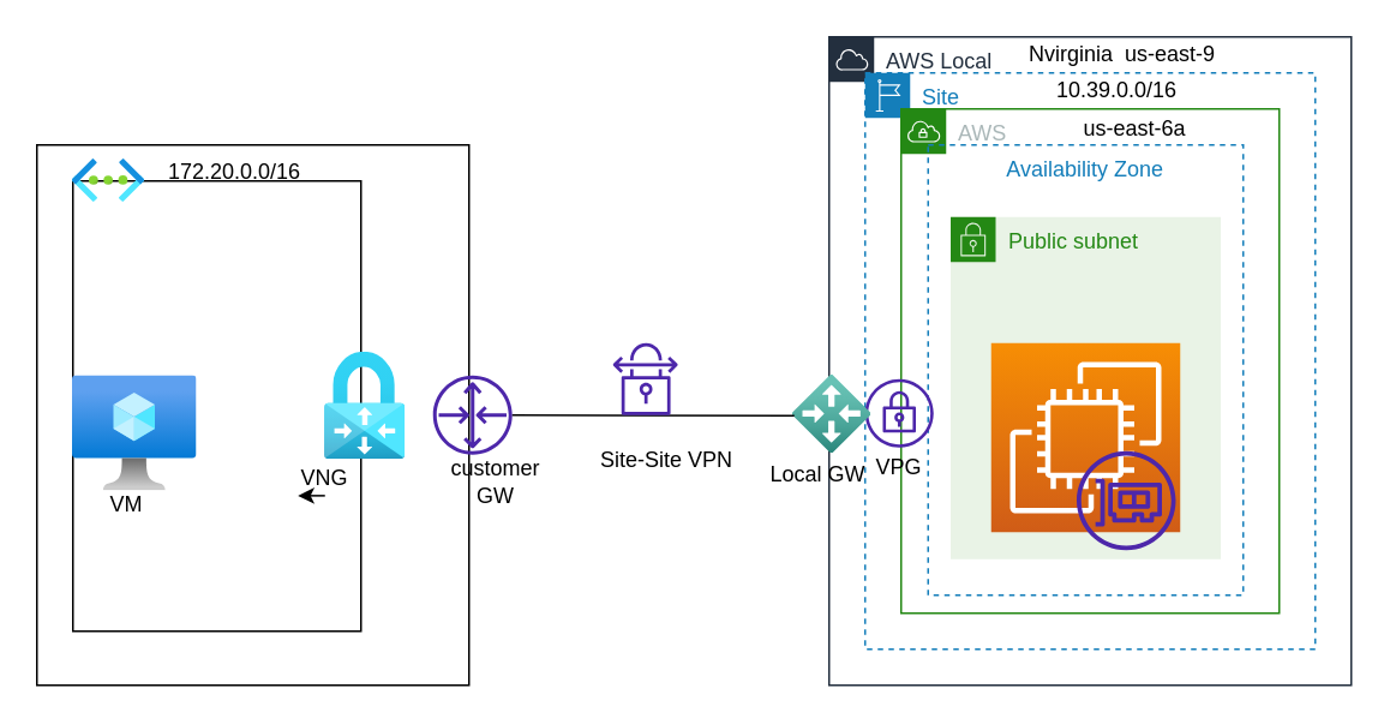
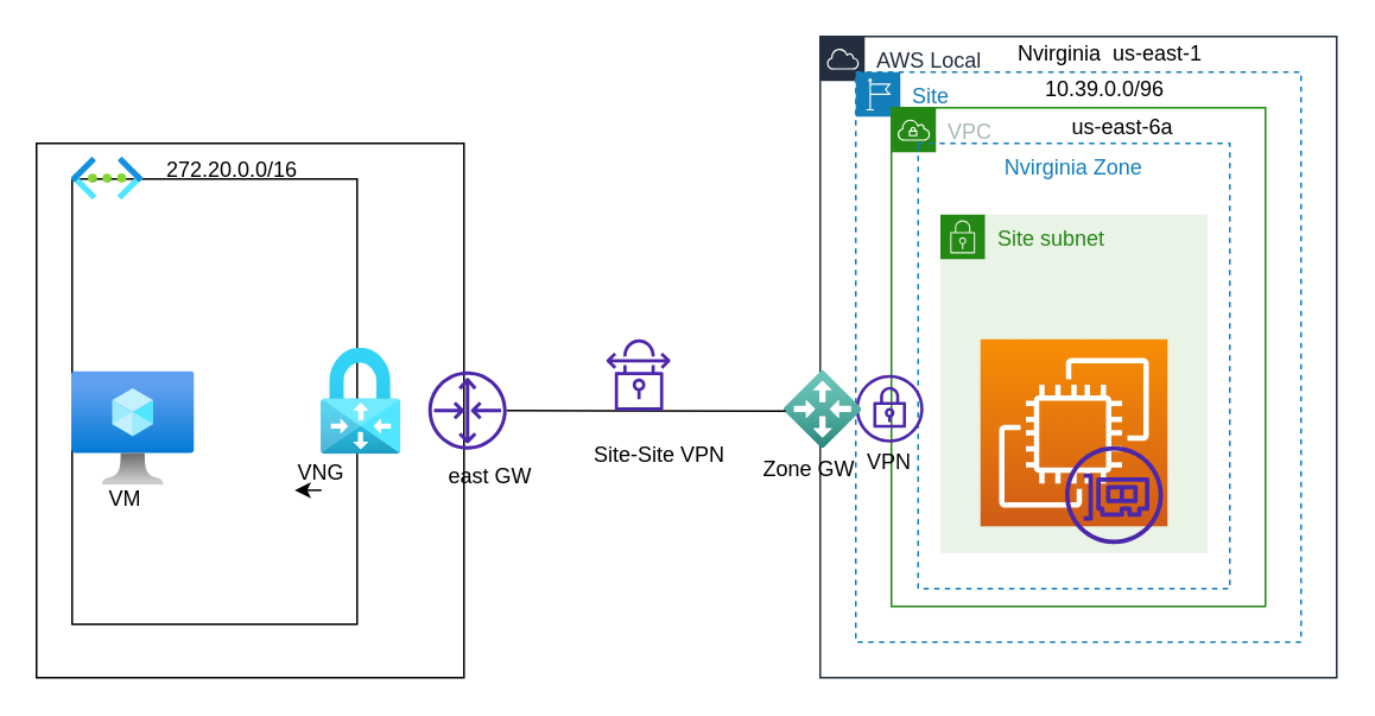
  <mxCell id="0" />
  <mxCell id="1" parent="0" />
  <mxCell id="2" value="AWS Local" style="points=[[0,0],[0.25,0],[0.5,0],[0.75,0],[1,0],[1,0.25],[1,0.5],[1,0.75],[1,1],[0.75,1],[0.5,1],[0.25,1],[0,1],[0,0.75],[0,0.5],[0,0.25]];outlineConnect=0;gradientColor=none;html=1;whiteSpace=wrap;fontSize=12;fontStyle=0;container=1;pointerEvents=0;collapsible=0;recursiveResize=0;shape=mxgraph.aws4.group;grIcon=mxgraph.aws4.group_aws_cloud;strokeColor=#232F3E;fillColor=none;verticalAlign=top;align=left;spacingLeft=30;fontColor=#232F3E;dashed=0;" vertex="1" parent="1"><mxGeometry x="460" y="20" width="290" height="360" as="geometry" /></mxCell>
  <mxCell id="3" value="Site" style="points=[[0,0],[0.25,0],[0.5,0],[0.75,0],[1,0],[1,0.25],[1,0.5],[1,0.75],[1,1],[0.75,1],[0.5,1],[0.25,1],[0,1],[0,0.75],[0,0.5],[0,0.25]];outlineConnect=0;gradientColor=none;html=1;whiteSpace=wrap;fontSize=12;fontStyle=0;container=1;pointerEvents=0;collapsible=0;recursiveResize=0;shape=mxgraph.aws4.group;grIcon=mxgraph.aws4.group_region;strokeColor=#147EBA;fillColor=none;verticalAlign=top;align=left;spacingLeft=30;fontColor=#147EBA;dashed=1;" vertex="1" parent="2"><mxGeometry x="20" y="20" width="250" height="320" as="geometry" /></mxCell>
- <mxCell id="4" value="AWS" style="points=[[0,0],[0.25,0],[0.5,0],[0.75,0],[1,0],[1,0.25],[1,0.5],[1,0.75],[1,1],[0.75,1],[0.5,1],[0.25,1],[0,1],[0,0.75],[0,0.5],[0,0.25]];outlineConnect=0;gradientColor=none;html=1;whiteSpace=wrap;fontSize=12;fontStyle=0;container=1;pointerEvents=0;collapsible=0;recursiveResize=0;shape=mxgraph.aws4.group;grIcon=mxgraph.aws4.group_vpc;strokeColor=#248814;fillColor=none;verticalAlign=top;align=left;spacingLeft=30;fontColor=#AAB7B8;dashed=0;" vertex="1" parent="3"><mxGeometry x="20" y="20" width="210" height="280" as="geometry" /></mxCell>
- <mxCell id="5" value="Availability Zone" style="fillColor=none;strokeColor=#147EBA;dashed=1;verticalAlign=top;fontStyle=0;fontColor=#147EBA;whiteSpace=wrap;html=1;" vertex="1" parent="4"><mxGeometry x="15" y="20" width="175" height="250" as="geometry" /></mxCell>
- <mxCell id="6" value="Public subnet" style="points=[[0,0],[0.25,0],[0.5,0],[0.75,0],[1,0],[1,0.25],[1,0.5],[1,0.75],[1,1],[0.75,1],[0.5,1],[0.25,1],[0,1],[0,0.75],[0,0.5],[0,0.25]];outlineConnect=0;gradientColor=none;html=1;whiteSpace=wrap;fontSize=12;fontStyle=0;container=1;pointerEvents=0;collapsible=0;recursiveResize=0;shape=mxgraph.aws4.group;grIcon=mxgraph.aws4.group_security_group;grStroke=0;strokeColor=#248814;fillColor=#E9F3E6;verticalAlign=top;align=left;spacingLeft=30;fontColor=#248814;dashed=0;" vertex="1" parent="4"><mxGeometry x="27.5" y="60" width="150" height="190" as="geometry" /></mxCell>
+ <mxCell id="4" value="VPC" style="points=[[0,0],[0.25,0],[0.5,0],[0.75,0],[1,0],[1,0.25],[1,0.5],[1,0.75],[1,1],[0.75,1],[0.5,1],[0.25,1],[0,1],[0,0.75],[0,0.5],[0,0.25]];outlineConnect=0;gradientColor=none;html=1;whiteSpace=wrap;fontSize=12;fontStyle=0;container=1;pointerEvents=0;collapsible=0;recursiveResize=0;shape=mxgraph.aws4.group;grIcon=mxgraph.aws4.group_vpc;strokeColor=#248814;fillColor=none;verticalAlign=top;align=left;spacingLeft=30;fontColor=#AAB7B8;dashed=0;" vertex="1" parent="3"><mxGeometry x="20" y="20" width="210" height="280" as="geometry" /></mxCell>
+ <mxCell id="5" value="Nvirginia Zone" style="fillColor=none;strokeColor=#147EBA;dashed=1;verticalAlign=top;fontStyle=0;fontColor=#147EBA;whiteSpace=wrap;html=1;" vertex="1" parent="4"><mxGeometry x="15" y="20" width="175" height="250" as="geometry" /></mxCell>
+ <mxCell id="6" value="Site subnet" style="points=[[0,0],[0.25,0],[0.5,0],[0.75,0],[1,0],[1,0.25],[1,0.5],[1,0.75],[1,1],[0.75,1],[0.5,1],[0.25,1],[0,1],[0,0.75],[0,0.5],[0,0.25]];outlineConnect=0;gradientColor=none;html=1;whiteSpace=wrap;fontSize=12;fontStyle=0;container=1;pointerEvents=0;collapsible=0;recursiveResize=0;shape=mxgraph.aws4.group;grIcon=mxgraph.aws4.group_security_group;grStroke=0;strokeColor=#248814;fillColor=#E9F3E6;verticalAlign=top;align=left;spacingLeft=30;fontColor=#248814;dashed=0;" vertex="1" parent="4"><mxGeometry x="27.5" y="60" width="150" height="190" as="geometry" /></mxCell>
  <mxCell id="7" value="" style="sketch=0;points=[[0,0,0],[0.25,0,0],[0.5,0,0],[0.75,0,0],[1,0,0],[0,1,0],[0.25,1,0],[0.5,1,0],[0.75,1,0],[1,1,0],[0,0.25,0],[0,0.5,0],[0,0.75,0],[1,0.25,0],[1,0.5,0],[1,0.75,0]];outlineConnect=0;fontColor=#232F3E;gradientColor=#F78E04;gradientDirection=north;fillColor=#D05C17;strokeColor=#ffffff;dashed=0;verticalLabelPosition=bottom;verticalAlign=top;align=center;html=1;fontSize=12;fontStyle=0;aspect=fixed;shape=mxgraph.aws4.resourceIcon;resIcon=mxgraph.aws4.ec2;" vertex="1" parent="6"><mxGeometry x="22.5" y="70" width="105" height="105" as="geometry" /></mxCell>
  <mxCell id="8" value="" style="sketch=0;outlineConnect=0;fontColor=#232F3E;gradientColor=none;fillColor=#4D27AA;strokeColor=none;dashed=0;verticalLabelPosition=bottom;verticalAlign=top;align=center;html=1;fontSize=12;fontStyle=0;aspect=fixed;pointerEvents=1;shape=mxgraph.aws4.elastic_network_interface;" vertex="1" parent="6"><mxGeometry x="70" y="130" width="55" height="55" as="geometry" /></mxCell>
  <mxCell id="9" value="" style="sketch=0;outlineConnect=0;fontColor=#232F3E;gradientColor=none;fillColor=#4D27AA;strokeColor=none;dashed=0;verticalLabelPosition=bottom;verticalAlign=top;align=center;html=1;fontSize=12;fontStyle=0;aspect=fixed;pointerEvents=1;shape=mxgraph.aws4.vpn_gateway;" vertex="1" parent="4"><mxGeometry x="-20" y="150" width="38" height="38" as="geometry" /></mxCell>
- <mxCell id="10" value="VPG" style="text;html=1;strokeColor=none;fillColor=none;align=center;verticalAlign=middle;whiteSpace=wrap;rounded=0;" vertex="1" parent="4"><mxGeometry x="-24.75" y="188" width="47.5" height="22" as="geometry" /></mxCell>
+ <mxCell id="10" value="VPN" style="text;html=1;strokeColor=none;fillColor=none;align=center;verticalAlign=middle;whiteSpace=wrap;rounded=0;" vertex="1" parent="4"><mxGeometry x="-24.75" y="188" width="47.5" height="22" as="geometry" /></mxCell>
  <mxCell id="11" value="us-east-6a" style="text;html=1;strokeColor=none;fillColor=none;align=center;verticalAlign=middle;whiteSpace=wrap;rounded=0;" vertex="1" parent="4"><mxGeometry x="100" width="60" height="21.94" as="geometry" /></mxCell>
- <mxCell id="12" value="10.39.0.0/16" style="text;html=1;strokeColor=none;fillColor=none;align=center;verticalAlign=middle;whiteSpace=wrap;rounded=0;" vertex="1" parent="3"><mxGeometry x="110" width="60" height="20" as="geometry" /></mxCell>
- <mxCell id="13" value="Nvirginia&amp;nbsp; us-east-9" style="text;html=1;strokeColor=none;fillColor=none;align=center;verticalAlign=middle;whiteSpace=wrap;rounded=0;" vertex="1" parent="2"><mxGeometry x="107.5" width="110" height="20" as="geometry" /></mxCell>
+ <mxCell id="12" value="10.39.0.0/96" style="text;html=1;strokeColor=none;fillColor=none;align=center;verticalAlign=middle;whiteSpace=wrap;rounded=0;" vertex="1" parent="3"><mxGeometry x="110" width="60" height="20" as="geometry" /></mxCell>
+ <mxCell id="13" value="Nvirginia&amp;nbsp; us-east-1" style="text;html=1;strokeColor=none;fillColor=none;align=center;verticalAlign=middle;whiteSpace=wrap;rounded=0;" vertex="1" parent="2"><mxGeometry x="107.5" width="110" height="20" as="geometry" /></mxCell>
  <mxCell id="14" value="" style="image;aspect=fixed;html=1;points=[];align=center;fontSize=12;image=img/lib/azure2/compute/Virtual_Machine.svg;" vertex="1" parent="1"><mxGeometry x="50" y="230" width="69" height="64" as="geometry" /></mxCell>
  <mxCell id="15" value="" style="image;aspect=fixed;html=1;points=[];align=center;fontSize=12;image=img/lib/azure2/networking/Virtual_Networks.svg;" vertex="1" parent="1"><mxGeometry x="40" y="80" width="67" height="40" as="geometry" /></mxCell>
  <mxCell id="16" value="" style="rounded=0;whiteSpace=wrap;html=1;" vertex="1" parent="1"><mxGeometry y="80" width="240" height="300" as="geometry" x="20" /></mxCell>
  <mxCell id="17" value="" style="rounded=0;whiteSpace=wrap;html=1;" vertex="1" parent="1"><mxGeometry x="40" y="100" width="160" height="250" as="geometry" /></mxCell>
  <mxCell id="18" value="" style="image;aspect=fixed;html=1;points=[];align=center;fontSize=12;image=img/lib/azure2/networking/Virtual_Networks.svg;" vertex="1" parent="1"><mxGeometry x="40" y="88.06" width="40" height="23.88" as="geometry" /></mxCell>
  <mxCell id="19" value="" style="image;aspect=fixed;html=1;points=[];align=center;fontSize=12;image=img/lib/azure2/compute/Virtual_Machine.svg;" vertex="1" parent="1"><mxGeometry x="40" y="208.25" width="69" height="64" as="geometry" /></mxCell>
  <mxCell id="20" value="" style="image;aspect=fixed;html=1;points=[];align=center;fontSize=12;image=img/lib/azure2/networking/Virtual_Network_Gateways.svg;" vertex="1" parent="1"><mxGeometry x="180" y="195.25" width="44.84" height="59.5" as="geometry" /></mxCell>
  <mxCell id="21" value="" style="image;aspect=fixed;html=1;points=[];align=center;fontSize=12;image=img/lib/azure2/networking/Local_Network_Gateways.svg;" vertex="1" parent="1"><mxGeometry x="440" y="208" width="43.5" height="43.5" as="geometry" /></mxCell>
  <mxCell id="22" value="" style="sketch=0;outlineConnect=0;fontColor=#232F3E;gradientColor=none;fillColor=#4D27AA;strokeColor=none;dashed=0;verticalLabelPosition=bottom;verticalAlign=top;align=center;html=1;fontSize=12;fontStyle=0;aspect=fixed;pointerEvents=1;shape=mxgraph.aws4.router;" vertex="1" parent="1"><mxGeometry x="240" y="208" width="44" height="44" as="geometry" /></mxCell>
  <mxCell id="23" value="" style="endArrow=none;html=1;rounded=0;entryX=0.015;entryY=0.513;entryDx=0;entryDy=0;entryPerimeter=0;" edge="1" parent="1" source="22" target="21"><mxGeometry width="50" height="50" relative="1" as="geometry"><mxPoint x="304" y="230" as="sourcePoint" /><mxPoint x="420" y="230" as="targetPoint" /></mxGeometry></mxCell>
  <mxCell id="24" value="" style="sketch=0;outlineConnect=0;fontColor=#232F3E;gradientColor=none;fillColor=#4D27AA;strokeColor=none;dashed=0;verticalLabelPosition=bottom;verticalAlign=top;align=center;html=1;fontSize=12;fontStyle=0;aspect=fixed;pointerEvents=1;shape=mxgraph.aws4.vpn_connection;" vertex="1" parent="1"><mxGeometry x="340" y="190" width="35.9" height="40" as="geometry" /></mxCell>
- <mxCell id="25" value="172.20.0.0/16" style="text;html=1;strokeColor=none;fillColor=none;align=center;verticalAlign=middle;whiteSpace=wrap;rounded=0;" vertex="1" parent="1"><mxGeometry x="100" y="80" width="60" height="30" as="geometry" /></mxCell>
+ <mxCell id="25" value="272.20.0.0/16" style="text;html=1;strokeColor=none;fillColor=none;align=center;verticalAlign=middle;whiteSpace=wrap;rounded=0;" vertex="1" parent="1"><mxGeometry x="100" y="80" width="60" height="30" as="geometry" /></mxCell>
  <mxCell id="26" value="Site-Site VPN" style="text;html=1;strokeColor=none;fillColor=none;align=center;verticalAlign=middle;whiteSpace=wrap;rounded=0;" vertex="1" parent="1"><mxGeometry x="330" y="245" width="80" height="20" as="geometry" /></mxCell>
  <mxCell id="27" style="edgeStyle=orthogonalEdgeStyle;rounded=0;orthogonalLoop=1;jettySize=auto;html=1;exitX=0.5;exitY=1;exitDx=0;exitDy=0;" edge="1" parent="1" source="26" target="26"><mxGeometry relative="1" as="geometry" /></mxCell>
  <mxCell id="28" value="VNG" style="text;html=1;strokeColor=none;fillColor=none;align=center;verticalAlign=middle;whiteSpace=wrap;rounded=0;" vertex="1" parent="1"><mxGeometry x="150" y="254.75" width="60" height="20" as="geometry" /></mxCell>
  <mxCell id="29" style="edgeStyle=orthogonalEdgeStyle;rounded=0;orthogonalLoop=1;jettySize=auto;html=1;exitX=0.5;exitY=1;exitDx=0;exitDy=0;entryX=0.25;entryY=1;entryDx=0;entryDy=0;" edge="1" parent="1" source="28" target="28"><mxGeometry relative="1" as="geometry" /></mxCell>
- <mxCell id="30" value="customer GW" style="text;html=1;strokeColor=none;fillColor=none;align=center;verticalAlign=middle;whiteSpace=wrap;rounded=0;" vertex="1" parent="1"><mxGeometry x="240" y="252" width="70" height="30" as="geometry" /></mxCell>
- <mxCell id="31" value="Local GW" style="text;html=1;strokeColor=none;fillColor=none;align=center;verticalAlign=middle;whiteSpace=wrap;rounded=0;" vertex="1" parent="1"><mxGeometry x="423.5" y="255.75" width="60" height="14.25" as="geometry" /></mxCell>
+ <mxCell id="30" value="east GW" style="text;html=1;strokeColor=none;fillColor=none;align=center;verticalAlign=middle;whiteSpace=wrap;rounded=0;" vertex="1" parent="1"><mxGeometry x="240" y="252" width="70" height="30" as="geometry" /></mxCell>
+ <mxCell id="31" value="Zone GW" style="text;html=1;strokeColor=none;fillColor=none;align=center;verticalAlign=middle;whiteSpace=wrap;rounded=0;" vertex="1" parent="1"><mxGeometry x="423.5" y="255.75" width="60" height="14.25" as="geometry" /></mxCell>
  <mxCell id="32" value="VM" style="text;html=1;strokeColor=none;fillColor=none;align=center;verticalAlign=middle;whiteSpace=wrap;rounded=0;" vertex="1" parent="1"><mxGeometry x="40" y="270" width="60" height="20" as="geometry" /></mxCell>
